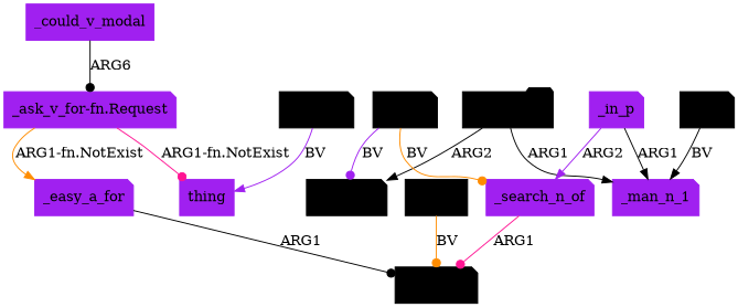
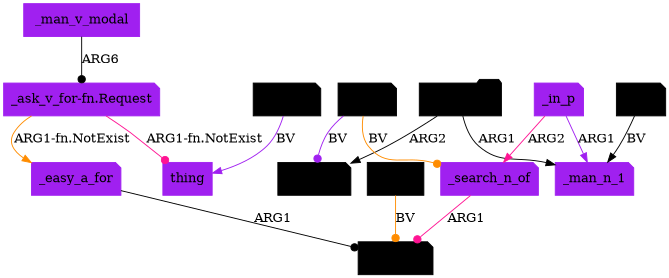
  digraph {
    node [color=purple shape=note style=filled]
    edge [arrowhead=dot color=black]
    thing [shape=box]
    "_ask_v_for-fn.Request"
    _easy_a_for
    compound [color=black shape=folder]
    _man_n_1
    _con_n_1 [color=black]
    _in_p
    _search_n_of
    _life_n_of [color=black]
    udef_q [color=black]
    _a_q [color=black]
    _the_q [color=black shape=box]
-   _could_v_modal [shape=box]
+   _could_v_modal [shape=box label=_man_v_modal]
    which_q [color=black]
    "_ask_v_for-fn.Request" -> thing [color=deeppink label="ARG1-fn.NotExist"]
    "_ask_v_for-fn.Request" -> _easy_a_for [arrowhead=normal color=darkorange label="ARG1-fn.NotExist"]
    _easy_a_for -> _life_n_of [label=ARG1]
    compound -> _man_n_1 [arrowhead=normal label=ARG1]
    compound -> _con_n_1 [arrowhead=normal label=ARG2]
-   _in_p -> _man_n_1 [arrowhead=normal label=ARG1]
-   _in_p -> _search_n_of [arrowhead=normal color=purple label=ARG2]
+   _in_p -> _man_n_1 [arrowhead=normal color=purple label=ARG1]
+   _in_p -> _search_n_of [arrowhead=normal color=deeppink label=ARG2]
    _search_n_of -> _life_n_of [color=deeppink label=ARG1]
    udef_q -> _con_n_1 [color=purple label=BV]
    udef_q -> _search_n_of [color=darkorange label=BV]
    _a_q -> _man_n_1 [arrowhead=normal label=BV]
    _the_q -> _life_n_of [color=darkorange label=BV]
    _could_v_modal -> "_ask_v_for-fn.Request" [label=ARG6]
    which_q -> thing [arrowhead=normal color=purple label=BV]
  }
